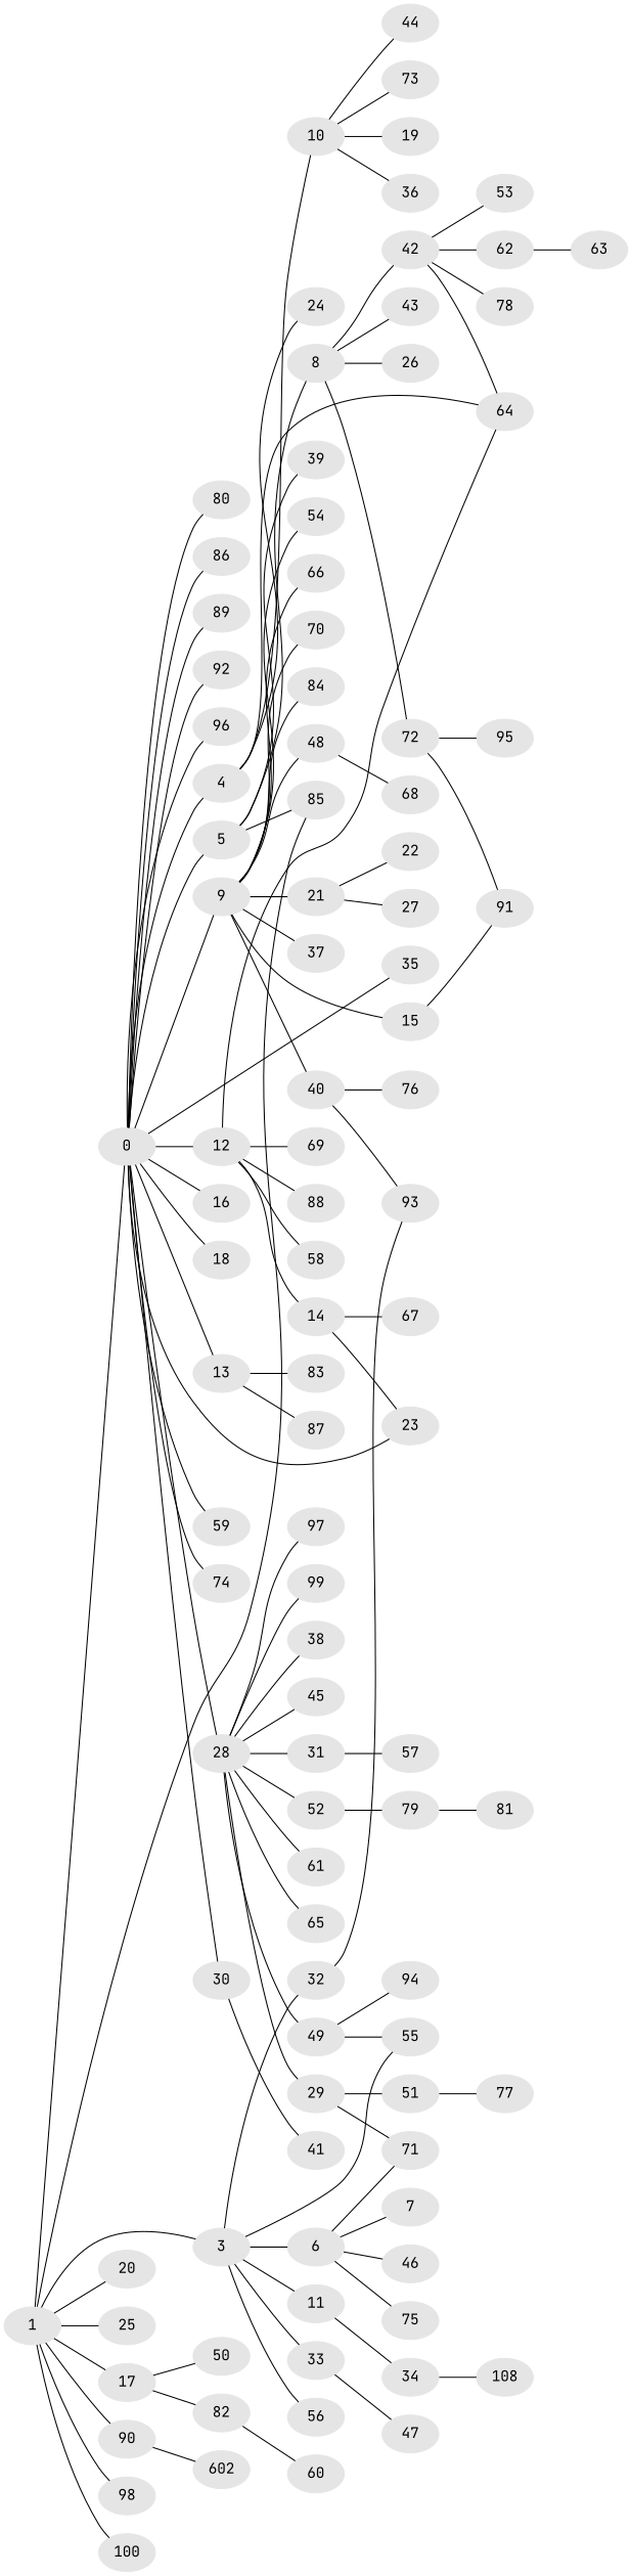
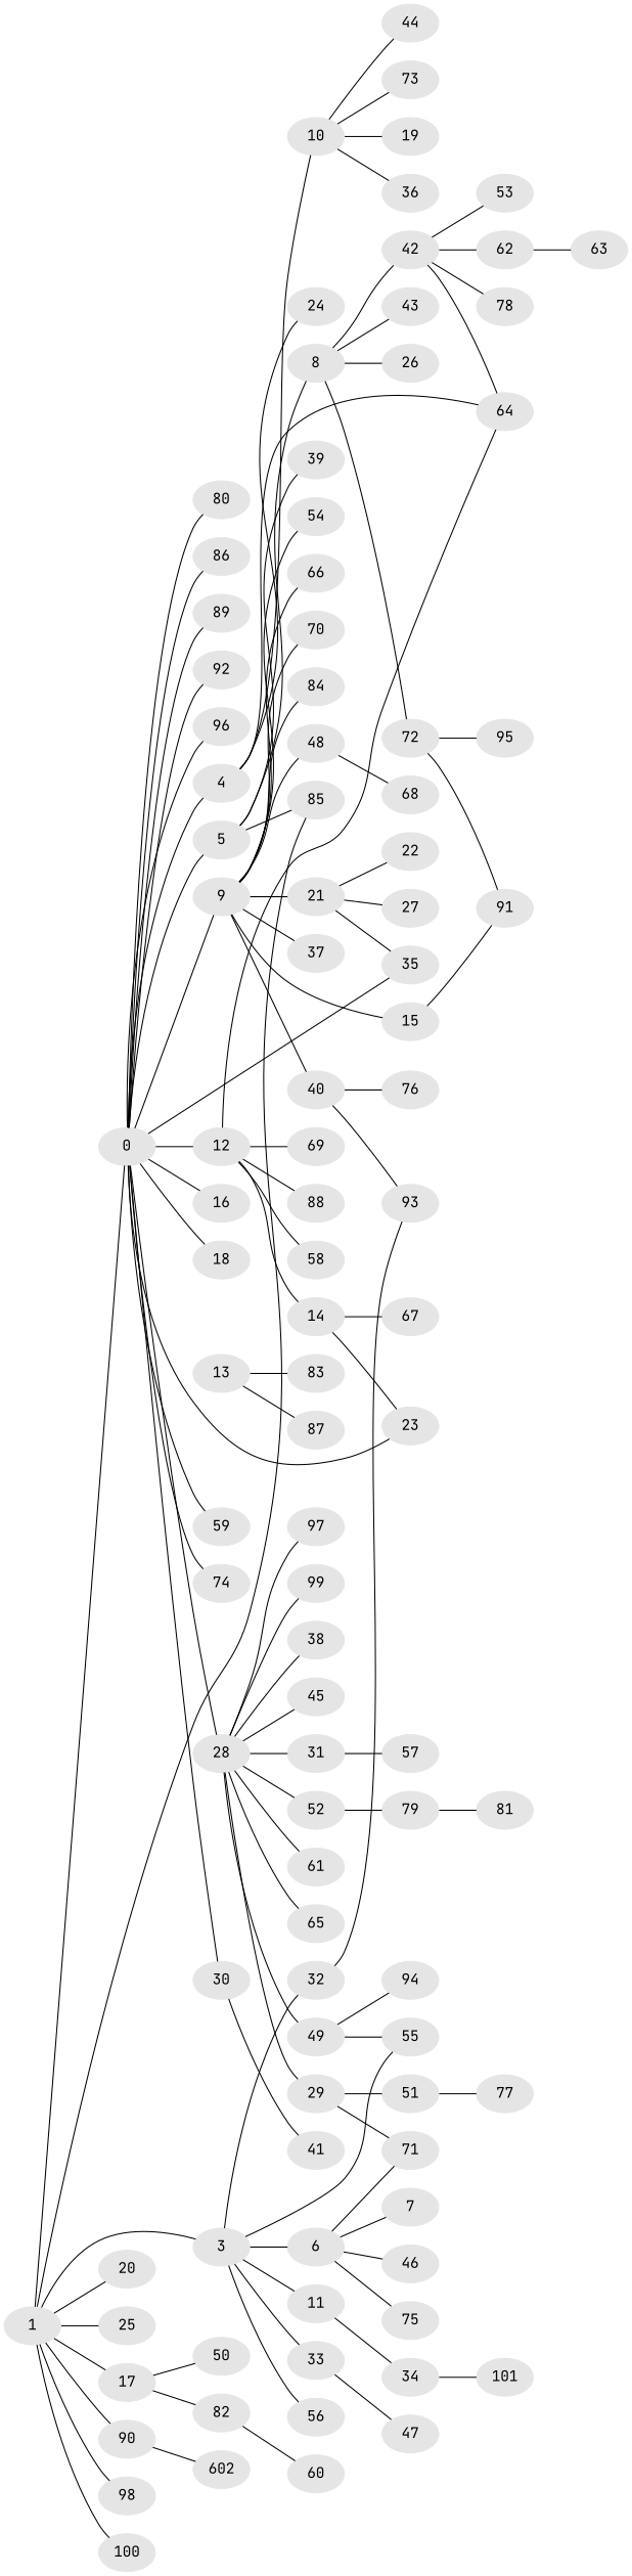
  graph {
    fontname="JetBrains Mono"
    rankdir=LR
    node [color=gray90 fontname="JetBrains Mono" style=filled]
    edge [fontname="JetBrains Mono"]
    n1 [label=0]
    1
    3
    17
    20
    25
    85
    90
    98
    100
    4
    5
    9
    12
    13
    16
    18
    23
    28
    30
    35
    59
    74
    80
    86
    89
    92
    96
    6
    11
    32
    33
    55
    56
    50
    82
    n37 [label=602]
    10
    24
    64
    8
    39
    15
    21
    37
    40
    48
    54
    66
    70
    84
    14
    58
    69
    88
    83
    87
    29
    31
    38
    45
    49
    52
    61
    65
    97
    99
    41
    7
    46
    71
    75
    34
    93
    47
    19
    36
    44
    73
    26
    42
    43
    72
    53
    62
    78
    91
    95
    22
    27
    76
    68
-   101 [label=108]
+   101
    67
    60
    51
    57
    94
    79
    77
    63
    81
    n1 -- 4
    n1 -- 5
    n1 -- 9
    n1 -- 12
-   n1 -- 13
    n1 -- 16
    n1 -- 18
    n1 -- 23
    n1 -- 28
    n1 -- 30
    n1 -- 35
    n1 -- 59
    n1 -- 74
    n1 -- 80
    n1 -- 86
    n1 -- 89
    n1 -- 92
    n1 -- 96
    1 -- n1
    1 -- 3
    1 -- 17
    1 -- 20
    1 -- 25
    1 -- 85
    1 -- 90
    1 -- 98
    1 -- 100
    3 -- 6
    3 -- 11
    3 -- 32
    3 -- 33
    3 -- 55
    3 -- 56
    17 -- 50
    17 -- 82
    90 -- n37
    4 -- 10
    4 -- 24
    4 -- 64
    5 -- 85
    5 -- 8
    5 -- 39
    9 -- 15
    9 -- 21
    9 -- 37
    9 -- 40
    9 -- 48
    9 -- 54
    9 -- 66
    9 -- 70
    9 -- 84
    12 -- 64
    12 -- 14
    12 -- 58
    12 -- 69
    12 -- 88
    13 -- 83
    13 -- 87
    28 -- 29
    28 -- 31
    28 -- 38
    28 -- 45
    28 -- 49
    28 -- 52
    28 -- 61
    28 -- 65
    28 -- 97
    28 -- 99
    30 -- 41
    6 -- 7
    6 -- 46
    6 -- 71
    6 -- 75
    11 -- 34
    32 -- 93
    33 -- 47
    82 -- 60
    10 -- 19
    10 -- 36
    10 -- 44
    10 -- 73
    8 -- 26
    8 -- 42
    8 -- 43
    8 -- 72
    15 -- 91
+   21 -- 35
    21 -- 22
    21 -- 27
    40 -- 93
    40 -- 76
    48 -- 68
    14 -- 23
    14 -- 67
    29 -- 71
    29 -- 51
    31 -- 57
    49 -- 55
    49 -- 94
    52 -- 79
    34 -- 101
    42 -- 64
    42 -- 53
    42 -- 62
    42 -- 78
    72 -- 91
    72 -- 95
    62 -- 63
    51 -- 77
    79 -- 81
  }
